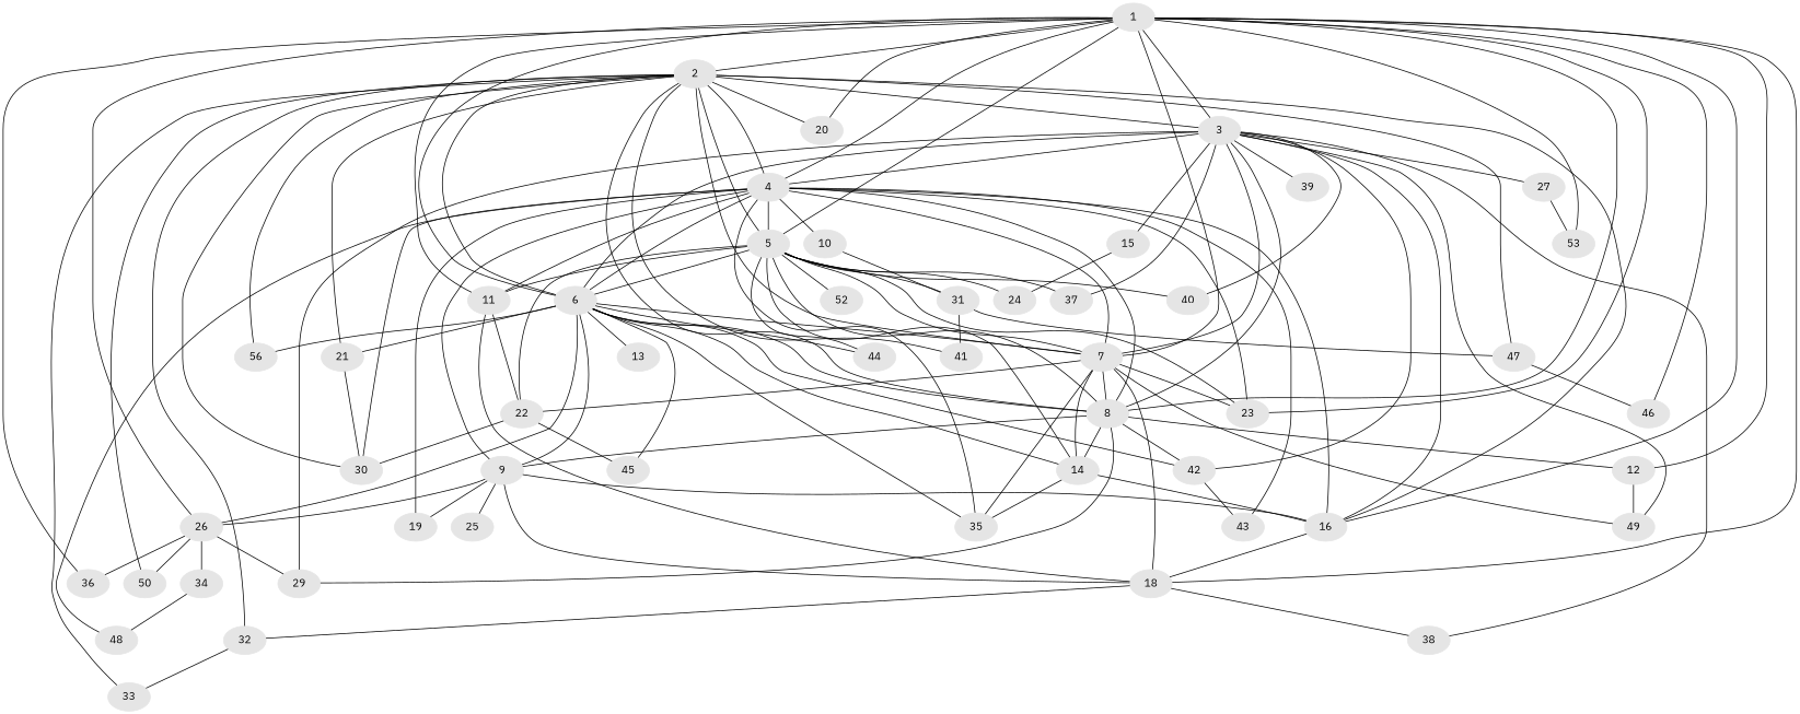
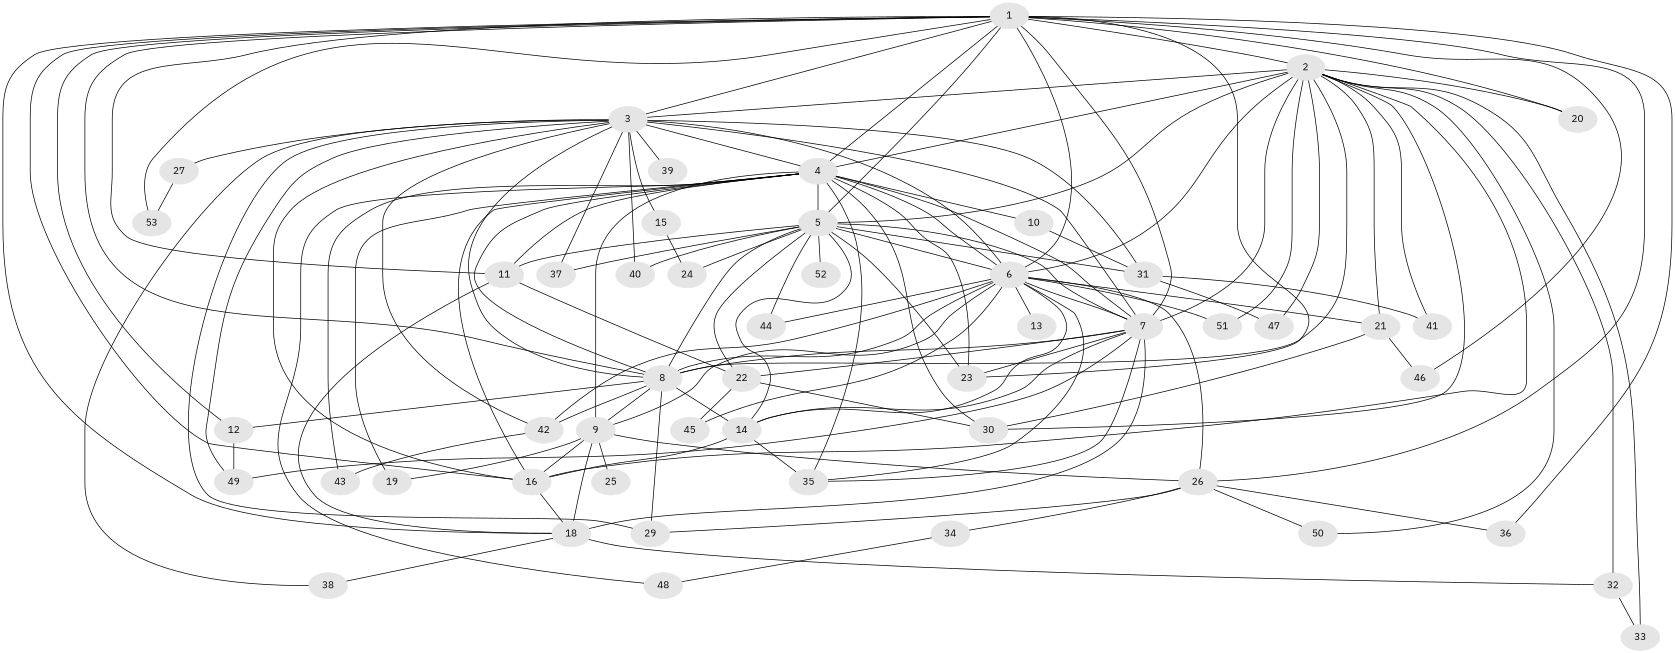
  graph {
    fontname="IBM Plex Sans"
    node [color=gray90 fontname="IBM Plex Sans" style=filled]
    edge [fontname="IBM Plex Sans" weight=1.0]
    1
    2
    3
    4
    5
    6
    7
    8
    11
    12
    16
    18
    20
    23
    26
    36
    46
    53
    21
    30
    32
    33
    41
    47
    50
-   51 [label=56]
+   51
    15
    27
    29
    31
    37
    38
    39
    40
    42
    49
    9
    10
    19
    35
    43
    48
    14
    22
    24
    44
    52
    13
    45
    34
    25
    1 -- 2 [weight=2.0]
    1 -- 3 [weight=3.0]
    1 -- 4 [weight=4.0]
    1 -- 5 [weight=2.0]
    1 -- 6 [weight=2.0]
    1 -- 7 [weight=3.0]
    1 -- 8 [weight=2.0]
    1 -- 11
    1 -- 12 [weight=2.0]
    1 -- 16
    1 -- 18
    1 -- 20
    1 -- 23
    1 -- 26 [weight=2.0]
    1 -- 36
    1 -- 46
    1 -- 53
    2 -- 3
    2 -- 4 [weight=3.0]
    2 -- 5
    2 -- 6
    2 -- 7
    2 -- 8
    2 -- 16
    2 -- 20
    2 -- 21
    2 -- 30
    2 -- 32
    2 -- 33
    2 -- 41
    2 -- 47
    2 -- 50
    2 -- 51
    3 -- 4 [weight=2.0]
    3 -- 6
    3 -- 7
    3 -- 8
    3 -- 16
    3 -- 15
    3 -- 27
    3 -- 29
+   3 -- 31
    3 -- 37
    3 -- 38
    3 -- 39
    3 -- 40 [weight=2.0]
    3 -- 42
    3 -- 49
    4 -- 5 [weight=3.0]
    4 -- 6 [weight=2.0]
    4 -- 7 [weight=2.0]
    4 -- 8 [weight=3.0]
    4 -- 11
    4 -- 16
    4 -- 23
    4 -- 30
    4 -- 9 [weight=6.0]
    4 -- 10 [weight=3.0]
    4 -- 19 [weight=3.0]
    4 -- 35 [weight=2.0]
    4 -- 43
    4 -- 48
    5 -- 6 [weight=2.0]
    5 -- 7
    5 -- 8
    5 -- 11
    5 -- 23
    5 -- 31
    5 -- 37
    5 -- 40
    5 -- 14
    5 -- 22 [weight=2.0]
    5 -- 24
    5 -- 44
    5 -- 52
    6 -- 7 [weight=2.0]
    6 -- 8
    6 -- 26 [weight=2.0]
    6 -- 21
    6 -- 51
    6 -- 42
    6 -- 9
    6 -- 35 [weight=2.0]
    6 -- 14
    6 -- 44
    6 -- 13
    6 -- 45
    7 -- 8
    7 -- 18 [weight=4.0]
    7 -- 23
    7 -- 49
    7 -- 35
    7 -- 14 [weight=2.0]
    7 -- 22
    8 -- 12
    8 -- 29
    8 -- 42 [weight=2.0]
    8 -- 9
    8 -- 14 [weight=8.0]
    11 -- 18
    11 -- 22
    12 -- 49 [weight=2.0]
    16 -- 18 [weight=2.0]
    18 -- 32
    18 -- 38
    26 -- 36
    26 -- 50
    26 -- 29
    26 -- 34
-   47 -- 46
+   21 -- 46
    21 -- 30
    32 -- 33
    15 -- 24
    27 -- 53
    31 -- 41
    31 -- 47
    42 -- 43
    9 -- 16
    9 -- 18
    9 -- 26
    9 -- 19
    9 -- 25
    10 -- 31 [weight=2.0]
    14 -- 16
    14 -- 35 [weight=3.0]
    22 -- 30
    22 -- 45
    34 -- 48
  }
